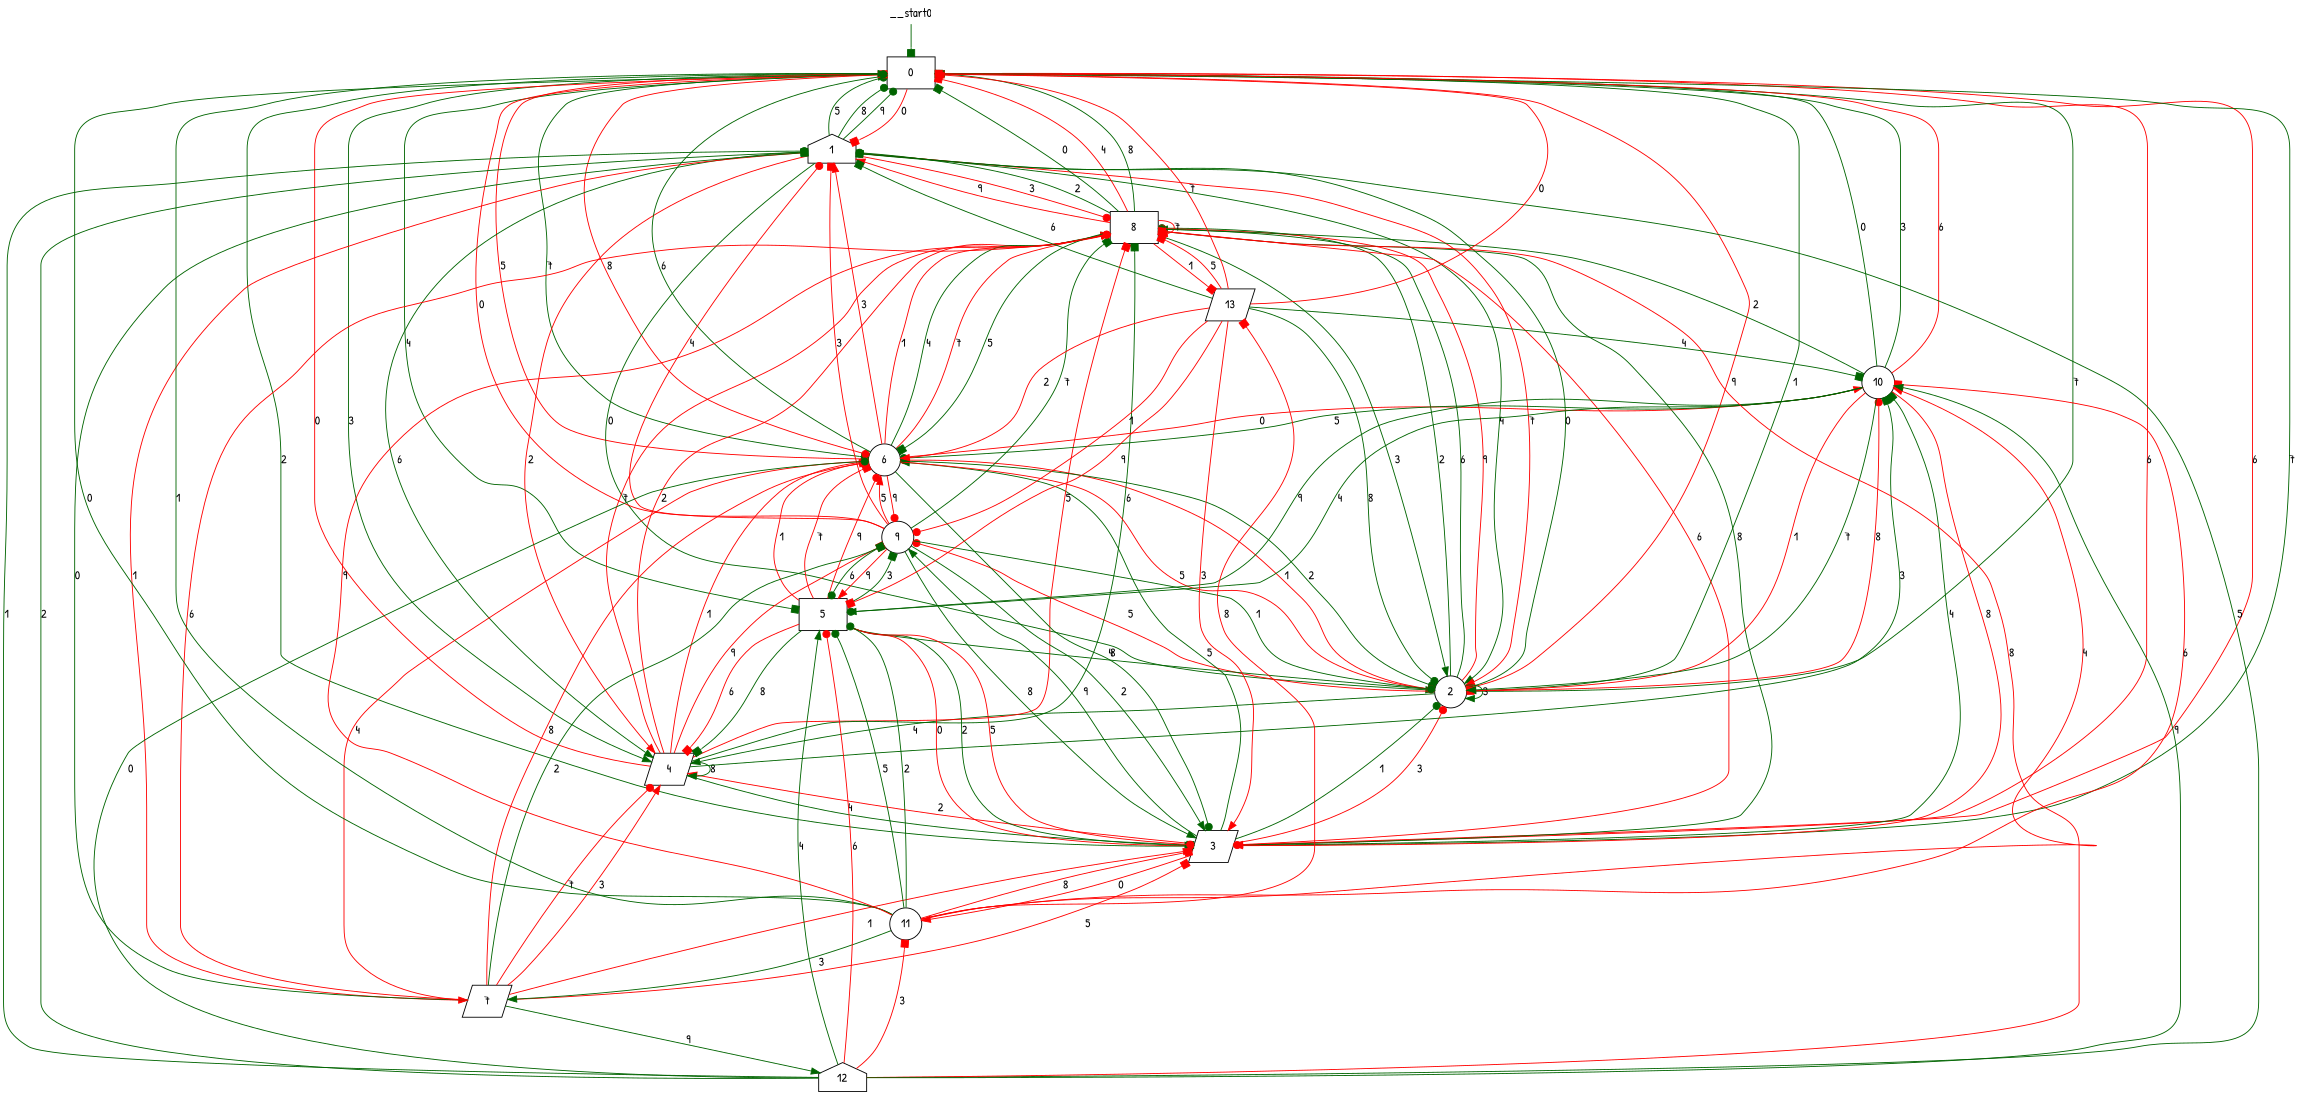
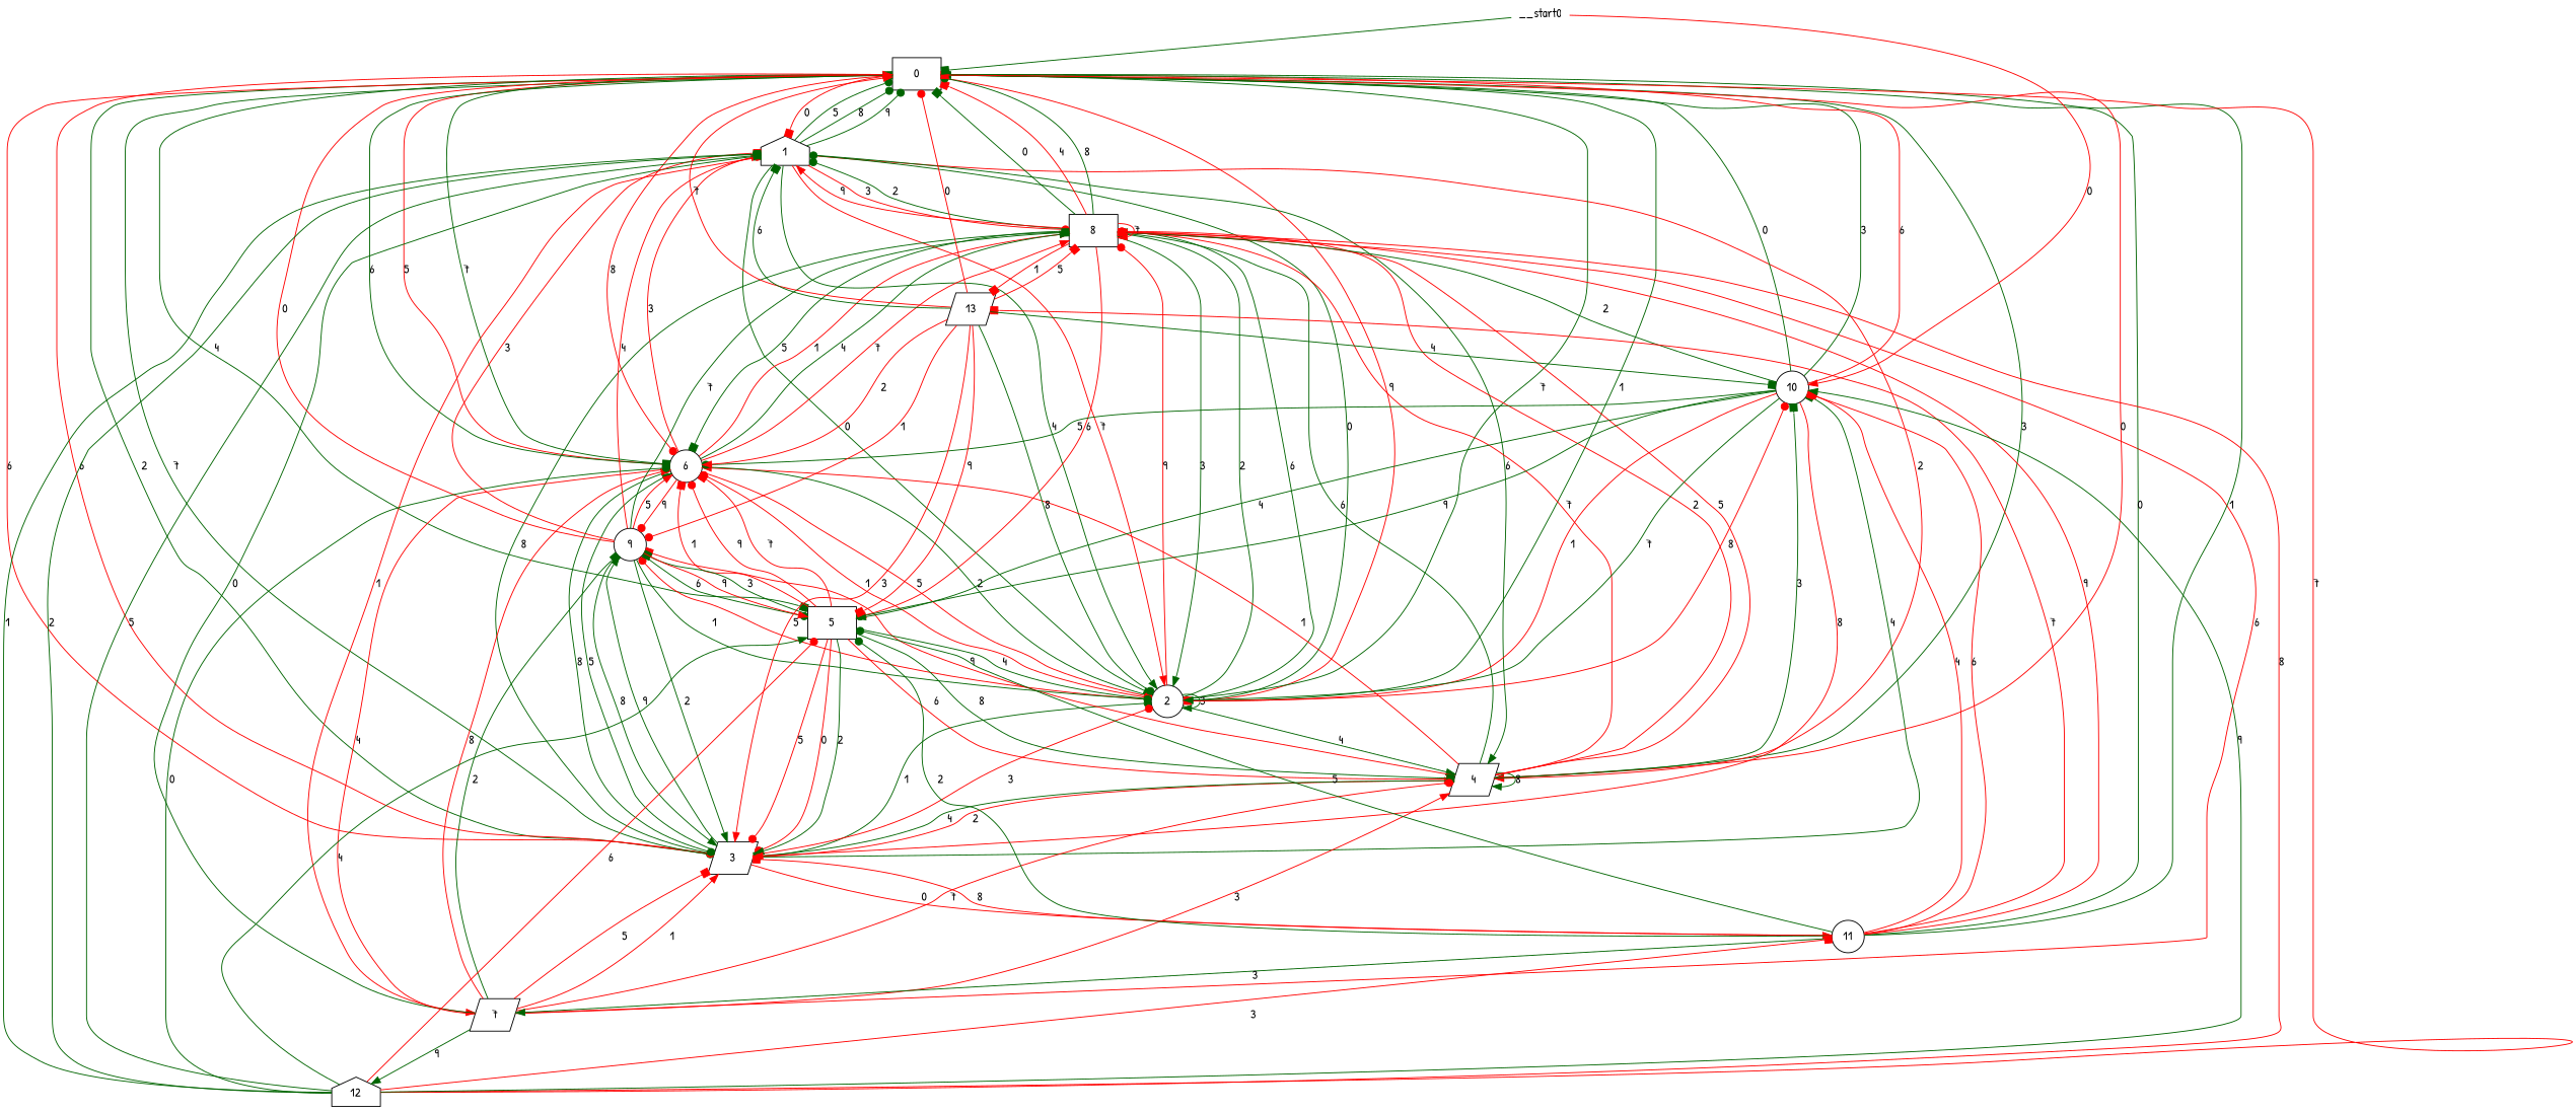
  digraph {
    fontname="Patrick Hand"
    node [fontname="Patrick Hand" shape=circle]
    edge [arrowhead=normal color=red fontname="Patrick Hand"]
    n1 [label=0 shape=box]
    n2 [label=1 shape=house]
    n3 [label=2]
    n4 [label=3 shape=parallelogram]
    n5 [label=4 shape=parallelogram]
    n6 [label=5 shape=box]
    n7 [label=6]
    n8 [label=7 shape=parallelogram]
    n9 [label=8 shape=box]
    n10 [label=9]
    n11 [label=10]
    n12 [label=11]
    n13 [label=12 shape=house]
    n14 [label=13 shape=parallelogram]
    __start0 [height=0 shape=none width=0]
    n1 -> n2 [arrowhead=box label=0]
    n1 -> n3 [color=darkgreen label=1]
    n1 -> n3 [arrowhead=dot label=9]
    n1 -> n4 [arrowhead=dot color=darkgreen label=2]
    n1 -> n4 [arrowhead=dot label=6]
    n1 -> n5 [color=darkgreen label=3]
    n1 -> n6 [arrowhead=box color=darkgreen label=4]
    n1 -> n7 [arrowhead=dot label=5]
    n1 -> n7 [arrowhead=box color=darkgreen label=7]
    n1 -> n7 [arrowhead=dot label=8]
    n2 -> n1 [arrowhead=dot color=darkgreen label=5]
    n2 -> n1 [arrowhead=dot color=darkgreen label=8]
    n2 -> n1 [arrowhead=dot color=darkgreen label=9]
    n2 -> n3 [color=darkgreen label=0]
    n2 -> n3 [color=darkgreen label=4]
    n2 -> n3 [label=7]
    n2 -> n5 [label=2]
    n2 -> n5 [color=darkgreen label=6]
    n2 -> n8 [label=1]
    n2 -> n9 [arrowhead=dot label=3]
    n3 -> n1 [color=darkgreen label=7]
    n3 -> n2 [arrowhead=dot color=darkgreen label=0]
    n3 -> n3 [color=darkgreen label=3]
    n3 -> n5 [color=darkgreen label=4]
    n3 -> n7 [arrowhead=dot label=1]
    n3 -> n9 [arrowhead=dot color=darkgreen label=2]
    n3 -> n9 [color=darkgreen label=6]
    n3 -> n9 [arrowhead=dot label=9]
    n3 -> n10 [arrowhead=dot label=5]
    n3 -> n11 [arrowhead=dot label=8]
    n4 -> n1 [label=6]
    n4 -> n1 [arrowhead=box color=darkgreen label=7]
    n4 -> n3 [arrowhead=dot color=darkgreen label=1]
    n4 -> n3 [arrowhead=dot label=3]
    n4 -> n5 [label=2]
    n4 -> n7 [color=darkgreen label=5]
    n4 -> n9 [arrowhead=dot color=darkgreen label=8]
    n4 -> n10 [color=darkgreen label=9]
    n4 -> n11 [arrowhead=box color=darkgreen label=4]
    n4 -> n12 [label=0]
    n5 -> n1 [arrowhead=box label=0]
    n5 -> n4 [arrowhead=box color=darkgreen label=4]
    n5 -> n5 [color=darkgreen label=8]
    n5 -> n7 [label=1]
    n5 -> n9 [arrowhead=dot label=2]
    n5 -> n9 [arrowhead=box label=5]
    n5 -> n9 [arrowhead=box color=darkgreen label=6]
    n5 -> n9 [label=7]
    n5 -> n10 [arrowhead=box label=9]
    n5 -> n11 [arrowhead=box color=darkgreen label=3]
    n6 -> n3 [arrowhead=dot color=darkgreen label=4]
    n6 -> n4 [arrowhead=dot label=0]
    n6 -> n4 [color=darkgreen label=2]
    n6 -> n4 [arrowhead=dot label=5]
    n6 -> n5 [arrowhead=box label=6]
    n6 -> n5 [arrowhead=box color=darkgreen label=8]
    n6 -> n7 [arrowhead=box label=1]
    n6 -> n7 [arrowhead=box label=7]
    n6 -> n7 [arrowhead=dot label=9]
    n6 -> n10 [arrowhead=box color=darkgreen label=3]
    n7 -> n1 [color=darkgreen label=6]
    n7 -> n2 [label=3]
    n7 -> n3 [arrowhead=dot color=darkgreen label=2]
    n7 -> n3 [arrowhead=dot label=5]
    n7 -> n4 [arrowhead=dot color=darkgreen label=8]
    n7 -> n9 [label=1]
    n7 -> n9 [color=darkgreen label=4]
    n7 -> n9 [label=7]
    n7 -> n10 [arrowhead=dot label=9]
-   n7 -> n11 [label=0]
+   __start0 -> n11 [label=0]
    n8 -> n2 [arrowhead=box color=darkgreen label=0]
    n8 -> n4 [label=1]
    n8 -> n4 [arrowhead=box label=5]
    n8 -> n5 [label=3]
    n8 -> n5 [arrowhead=dot label=7]
    n8 -> n7 [arrowhead=dot label=4]
    n8 -> n7 [label=8]
    n8 -> n9 [label=6]
    n8 -> n10 [arrowhead=box color=darkgreen label=2]
    n8 -> n13 [color=darkgreen label=9]
    n9 -> n1 [arrowhead=box color=darkgreen label=0]
    n9 -> n1 [arrowhead=box label=4]
    n9 -> n1 [arrowhead=dot color=darkgreen label=8]
    n9 -> n2 [arrowhead=dot color=darkgreen label=2]
    n9 -> n2 [label=9]
    n9 -> n3 [color=darkgreen label=3]
-   n9 -> n4 [label=6]
+   n9 -> n6 [label=6]
    n9 -> n7 [arrowhead=box color=darkgreen label=5]
    n9 -> n9 [label=7]
    n9 -> n14 [arrowhead=box label=1]
    n10 -> n1 [label=0]
    n10 -> n2 [arrowhead=box label=3]
    n10 -> n2 [arrowhead=dot label=4]
    n10 -> n3 [arrowhead=dot color=darkgreen label=1]
    n10 -> n4 [color=darkgreen label=2]
    n10 -> n4 [color=darkgreen label=8]
    n10 -> n6 [arrowhead=dot color=darkgreen label=6]
    n10 -> n6 [label=9]
    n10 -> n7 [label=5]
    n10 -> n9 [arrowhead=box color=darkgreen label=7]
    n11 -> n1 [color=darkgreen label=0]
    n11 -> n1 [arrowhead=box color=darkgreen label=3]
    n11 -> n1 [arrowhead=box label=6]
    n11 -> n3 [arrowhead=box label=1]
    n11 -> n3 [color=darkgreen label=7]
    n11 -> n4 [label=8]
    n11 -> n6 [color=darkgreen label=4]
    n11 -> n6 [arrowhead=dot color=darkgreen label=9]
    n11 -> n7 [arrowhead=dot color=darkgreen label=5]
    n11 -> n9 [arrowhead=dot color=darkgreen label=2]
    n12 -> n1 [arrowhead=dot color=darkgreen label=0]
    n12 -> n1 [color=darkgreen label=1]
    n12 -> n4 [arrowhead=box label=8]
    n12 -> n6 [arrowhead=dot color=darkgreen label=2]
    n12 -> n6 [arrowhead=dot color=darkgreen label=5]
    n12 -> n8 [color=darkgreen label=3]
    n12 -> n9 [arrowhead=dot label=9]
    n12 -> n11 [label=4]
    n12 -> n11 [arrowhead=box label=6]
-   n12 -> n14 [arrowhead=box label=8]
+   n12 -> n14 [arrowhead=box label=7]
+   n13 -> n1 [arrowhead=box label=7]
    n13 -> n2 [arrowhead=dot color=darkgreen label=1]
    n13 -> n2 [arrowhead=box color=darkgreen label=2]
    n13 -> n2 [arrowhead=box color=darkgreen label=5]
    n13 -> n6 [color=darkgreen label=4]
    n13 -> n6 [arrowhead=dot label=6]
    n13 -> n7 [arrowhead=dot color=darkgreen label=0]
    n13 -> n9 [arrowhead=box label=8]
    n13 -> n11 [color=darkgreen label=9]
    n13 -> n12 [arrowhead=box label=3]
    n14 -> n1 [arrowhead=dot label=0]
    n14 -> n1 [label=7]
    n14 -> n2 [arrowhead=box color=darkgreen label=6]
    n14 -> n3 [arrowhead=dot color=darkgreen label=8]
    n14 -> n4 [label=3]
    n14 -> n6 [arrowhead=box label=9]
    n14 -> n7 [label=2]
    n14 -> n9 [arrowhead=box label=5]
    n14 -> n10 [arrowhead=dot label=1]
    n14 -> n11 [arrowhead=box color=darkgreen label=4]
    __start0 -> n1 [arrowhead=box color=darkgreen]
  }
